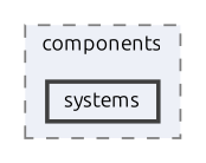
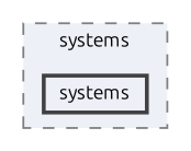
  digraph {
    compound=true
    fontname=Ubuntu
    n1 [color=grey25 fillcolor="#edf0f7" fontname=Ubuntu fontsize=10 height=0.2 label=systems shape=box style="filled,bold" width=0.4]
    subgraph cluster_1 {
      bgcolor="#edf0f7"
      fontsize=10
-     label=components
+     label=systems
      pencolor=grey50
      style="filled,dashed"
      n1
    }
  }
